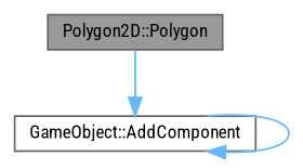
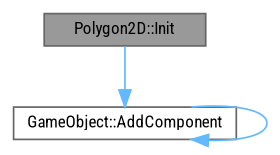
  digraph {
    rankdir=TB
    fontname="Roboto Condensed"
    node [fontname="Roboto Condensed" fontsize=10 shape=box style=filled]
    edge [color=steelblue1 fontname="Roboto Condensed" fontsize=10 labelfontname=Helvetica labelfontsize=10 style=solid]
-   n1 [color=gray40 fillcolor=grey60 fontcolor=black height=0.2 label="Polygon2D::Polygon" width=0.4]
+   n1 [color=gray40 fillcolor=grey60 fontcolor=black height=0.2 label="Polygon2D::Init" width=0.4]
    n2 [color=grey40 fillcolor=white height=0.2 label="GameObject::AddComponent" width=0.4]
    n1 -> n2
    n2 -> n2
  }
